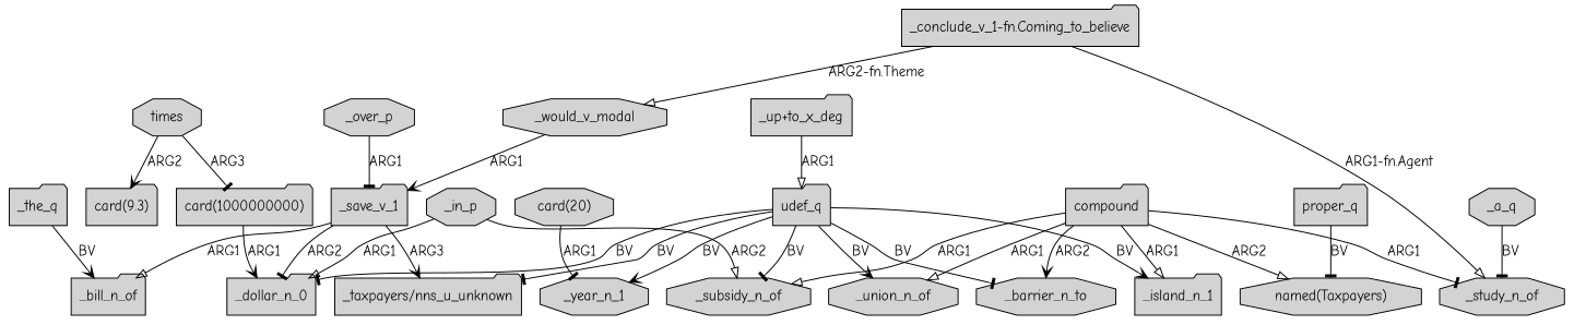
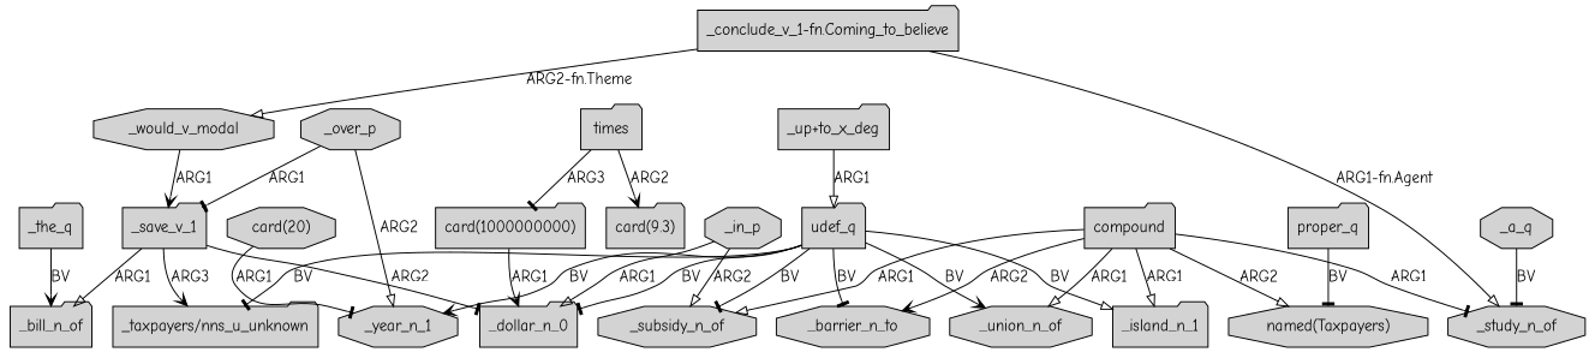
  digraph {
    fontname="Comic Neue"
    node [fontname="Comic Neue" shape=folder style=filled]
    edge [arrowhead=tee fontname="Comic Neue"]
    _the_q
    _bill_n_of
    _over_p [shape=octagon]
    _save_v_1
    _year_n_1 [shape=octagon]
    n6 [label=_dollar_n_0]
    "_taxpayers/nns_u_unknown"
    _a_q [shape=octagon]
    _study_n_of [shape=octagon]
    "_up+to_x_deg"
    udef_q
    _union_n_of [shape=octagon]
    _barrier_n_to [shape=octagon]
    _subsidy_n_of [shape=octagon]
    _island_n_1
    compound
    "named(Taxpayers)" [shape=octagon]
    _would_v_modal [shape=octagon]
-   times [shape=octagon]
+   times
    "card(1000000000)"
    "card(9.3)"
    _in_p [shape=octagon]
    "_conclude_v_1-fn.Coming_to_believe"
    "card(20)" [shape=octagon]
    proper_q
    _the_q -> _bill_n_of [arrowhead=vee label=BV]
    _over_p -> _save_v_1 [label=ARG1]
+   _over_p -> _year_n_1 [arrowhead=onormal label=ARG2]
    _save_v_1 -> _bill_n_of [arrowhead=onormal label=ARG1]
    _save_v_1 -> n6 [label=ARG2]
    _save_v_1 -> "_taxpayers/nns_u_unknown" [arrowhead=vee label=ARG3]
    _a_q -> _study_n_of [label=BV]
    "_up+to_x_deg" -> udef_q [arrowhead=onormal label=ARG1]
    udef_q -> _year_n_1 [arrowhead=vee label=BV]
    udef_q -> n6 [label=BV]
    udef_q -> "_taxpayers/nns_u_unknown" [label=BV]
    udef_q -> _union_n_of [arrowhead=vee label=BV]
    udef_q -> _barrier_n_to [label=BV]
    udef_q -> _subsidy_n_of [label=BV]
-   udef_q -> _island_n_1 [arrowhead=vee label=BV]
+   udef_q -> _island_n_1 [arrowhead=onormal label=BV]
    compound -> _study_n_of [label=ARG1]
    compound -> _union_n_of [arrowhead=onormal label=ARG1]
    compound -> _barrier_n_to [arrowhead=vee label=ARG2]
    compound -> _subsidy_n_of [arrowhead=onormal label=ARG1]
    compound -> _island_n_1 [arrowhead=onormal label=ARG1]
    compound -> "named(Taxpayers)" [arrowhead=onormal label=ARG2]
    _would_v_modal -> _save_v_1 [arrowhead=vee label=ARG1]
    times -> "card(1000000000)" [label=ARG3]
    times -> "card(9.3)" [arrowhead=vee label=ARG2]
    "card(1000000000)" -> n6 [arrowhead=vee label=ARG1]
    _in_p -> n6 [arrowhead=onormal label=ARG1]
    _in_p -> _subsidy_n_of [arrowhead=onormal label=ARG2]
    "_conclude_v_1-fn.Coming_to_believe" -> _study_n_of [arrowhead=onormal label="ARG1-fn.Agent"]
    "_conclude_v_1-fn.Coming_to_believe" -> _would_v_modal [arrowhead=onormal label="ARG2-fn.Theme"]
    "card(20)" -> _year_n_1 [label=ARG1]
    proper_q -> "named(Taxpayers)" [label=BV]
  }
